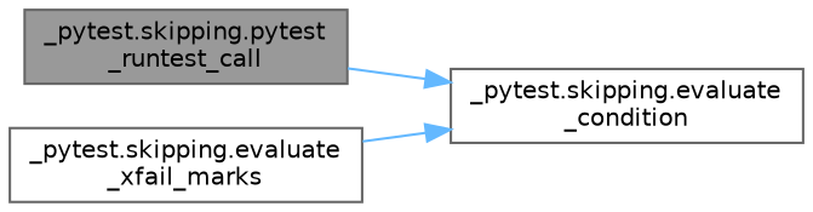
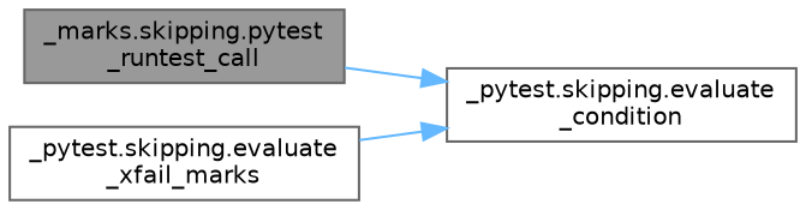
  digraph {
    fontname="DejaVu Sans"
    rankdir=LR
    node [color=grey40 fillcolor=white fontname="DejaVu Sans" fontsize=10 shape=box style=filled]
    edge [color=steelblue1 fontname="DejaVu Sans" fontsize=10 labelfontname=Helvetica labelfontsize=10 style=solid]
-   n1 [color=gray40 fillcolor=grey60 fontcolor=black height=0.2 label="_pytest.skipping.pytest\l_runtest_call" width=0.4]
+   n1 [color=gray40 fillcolor=grey60 fontcolor=black height=0.2 label="_marks.skipping.pytest\l_runtest_call" width=0.4]
    n2 [height=0.2 label="_pytest.skipping.evaluate\l_condition" width=0.4]
    n3 [height=0.2 label="_pytest.skipping.evaluate\l_xfail_marks" width=0.4]
    n1 -> n2
    n3 -> n2
  }
